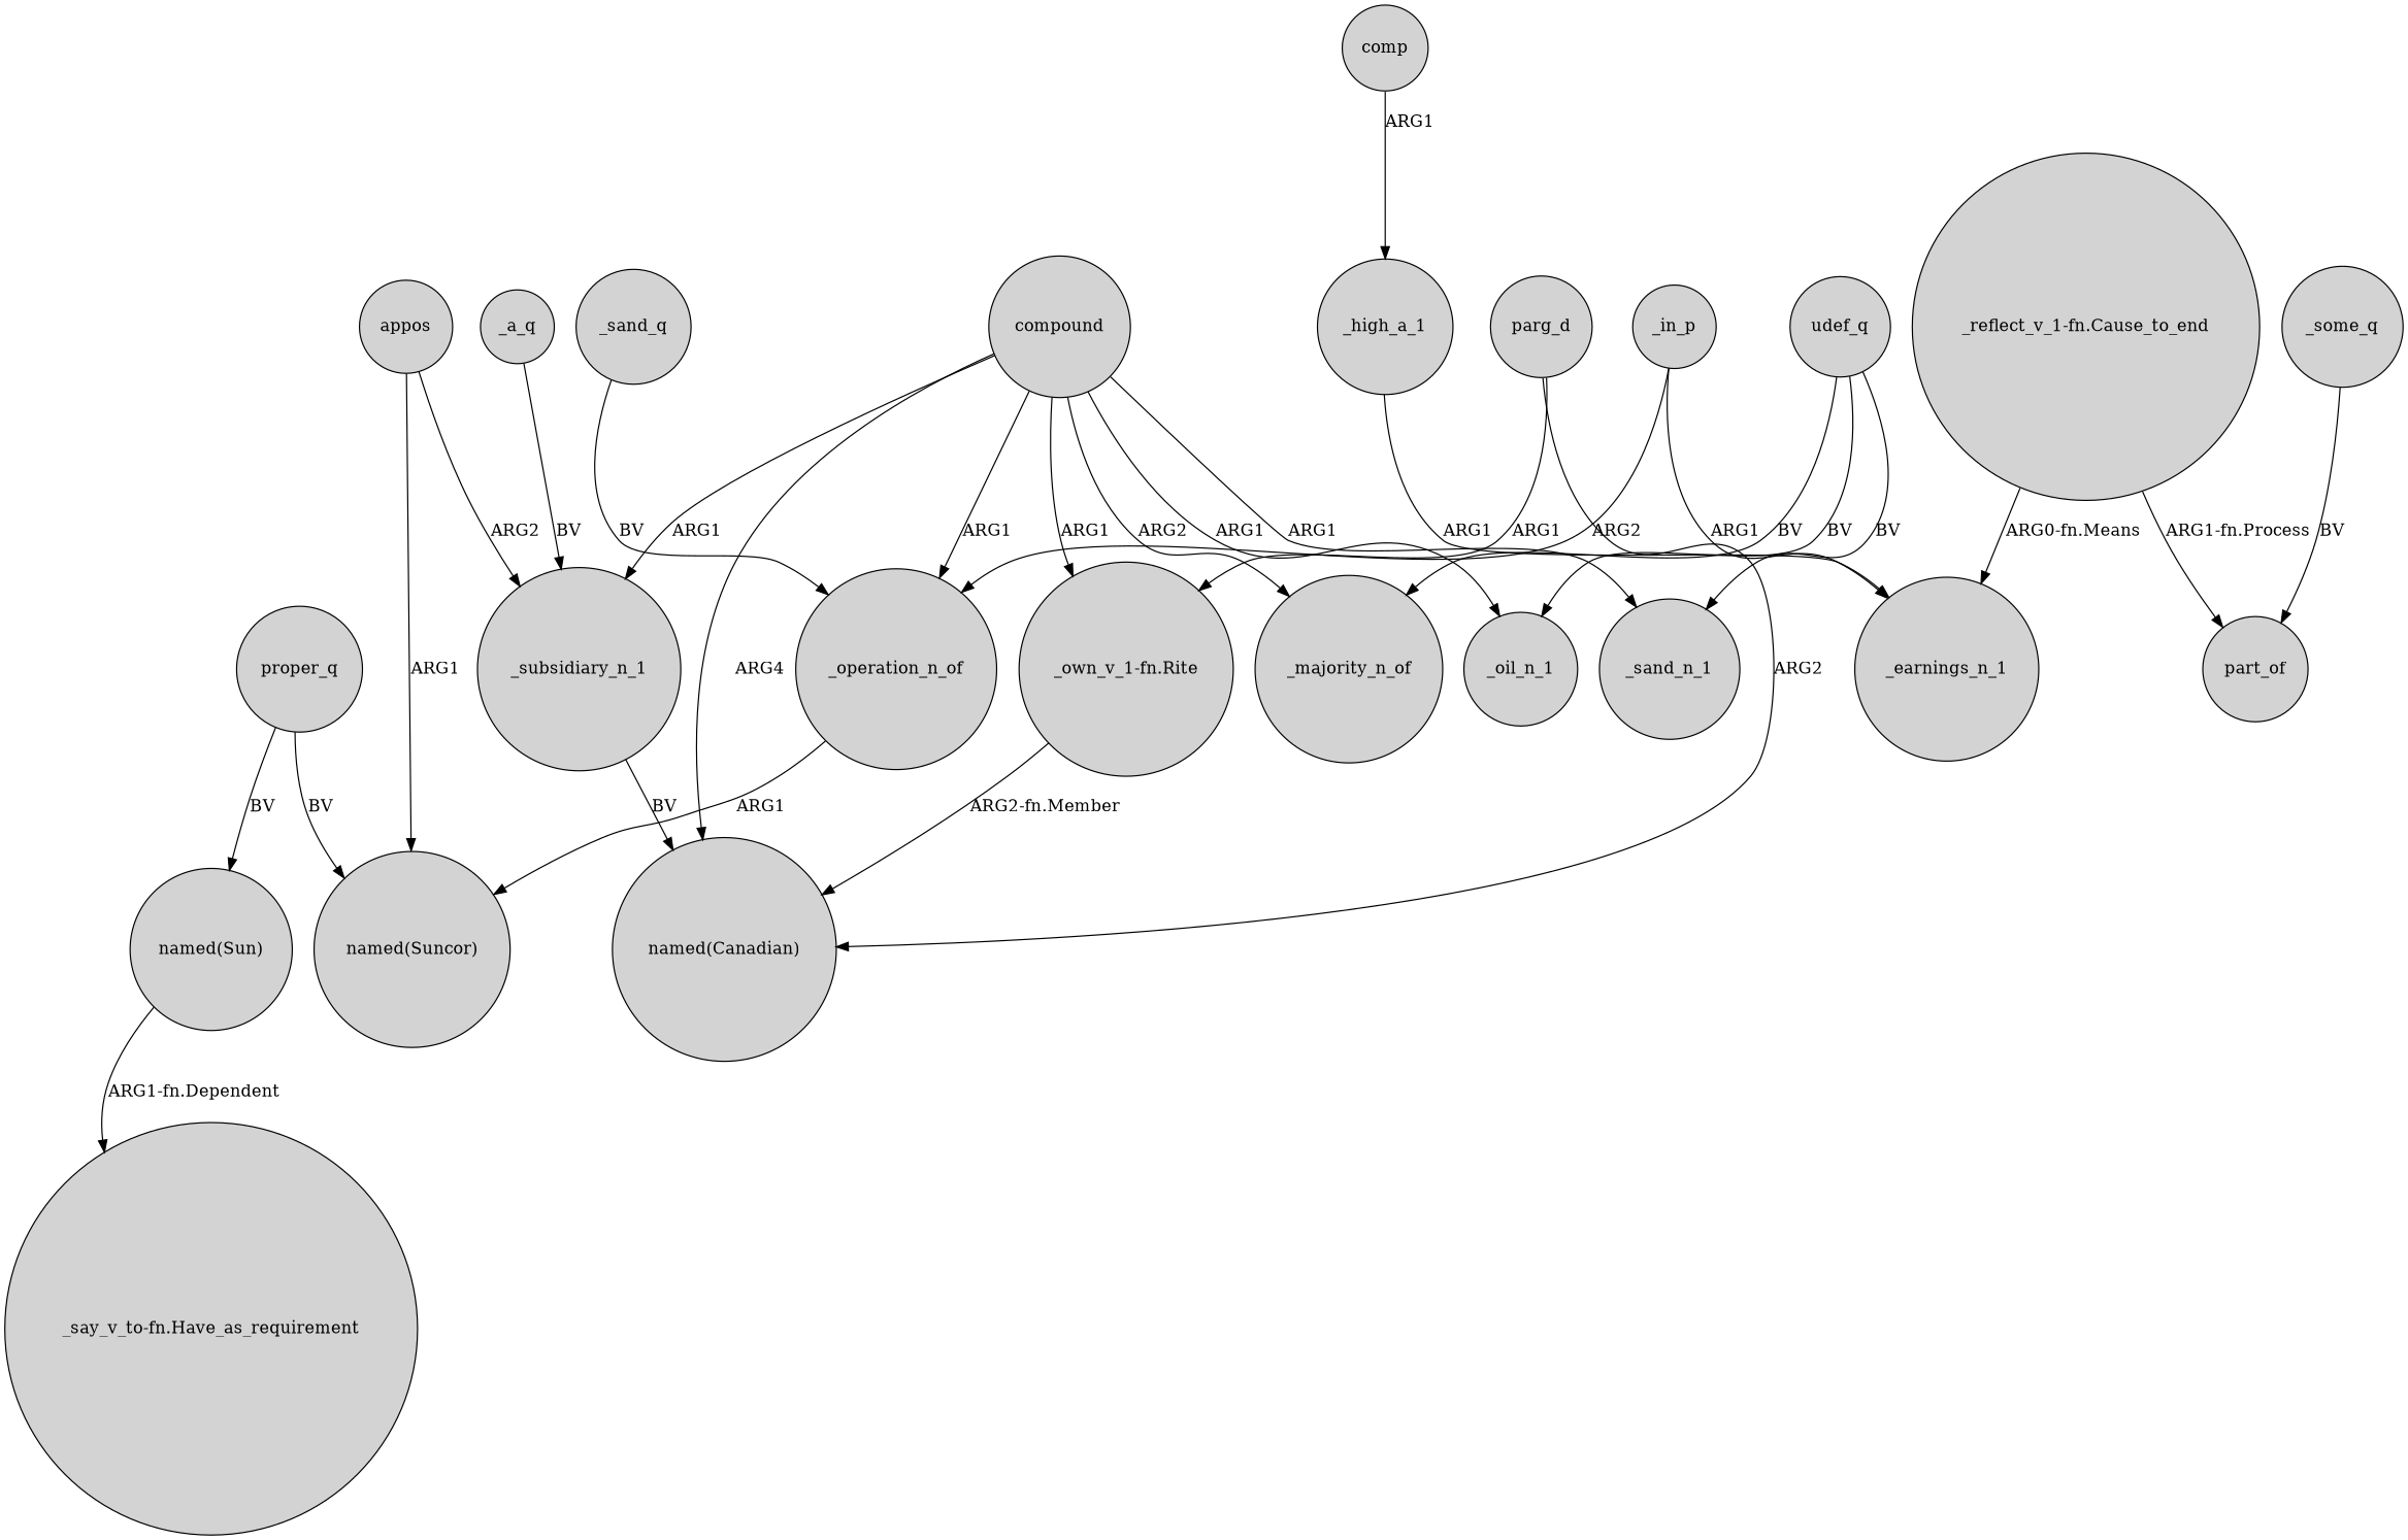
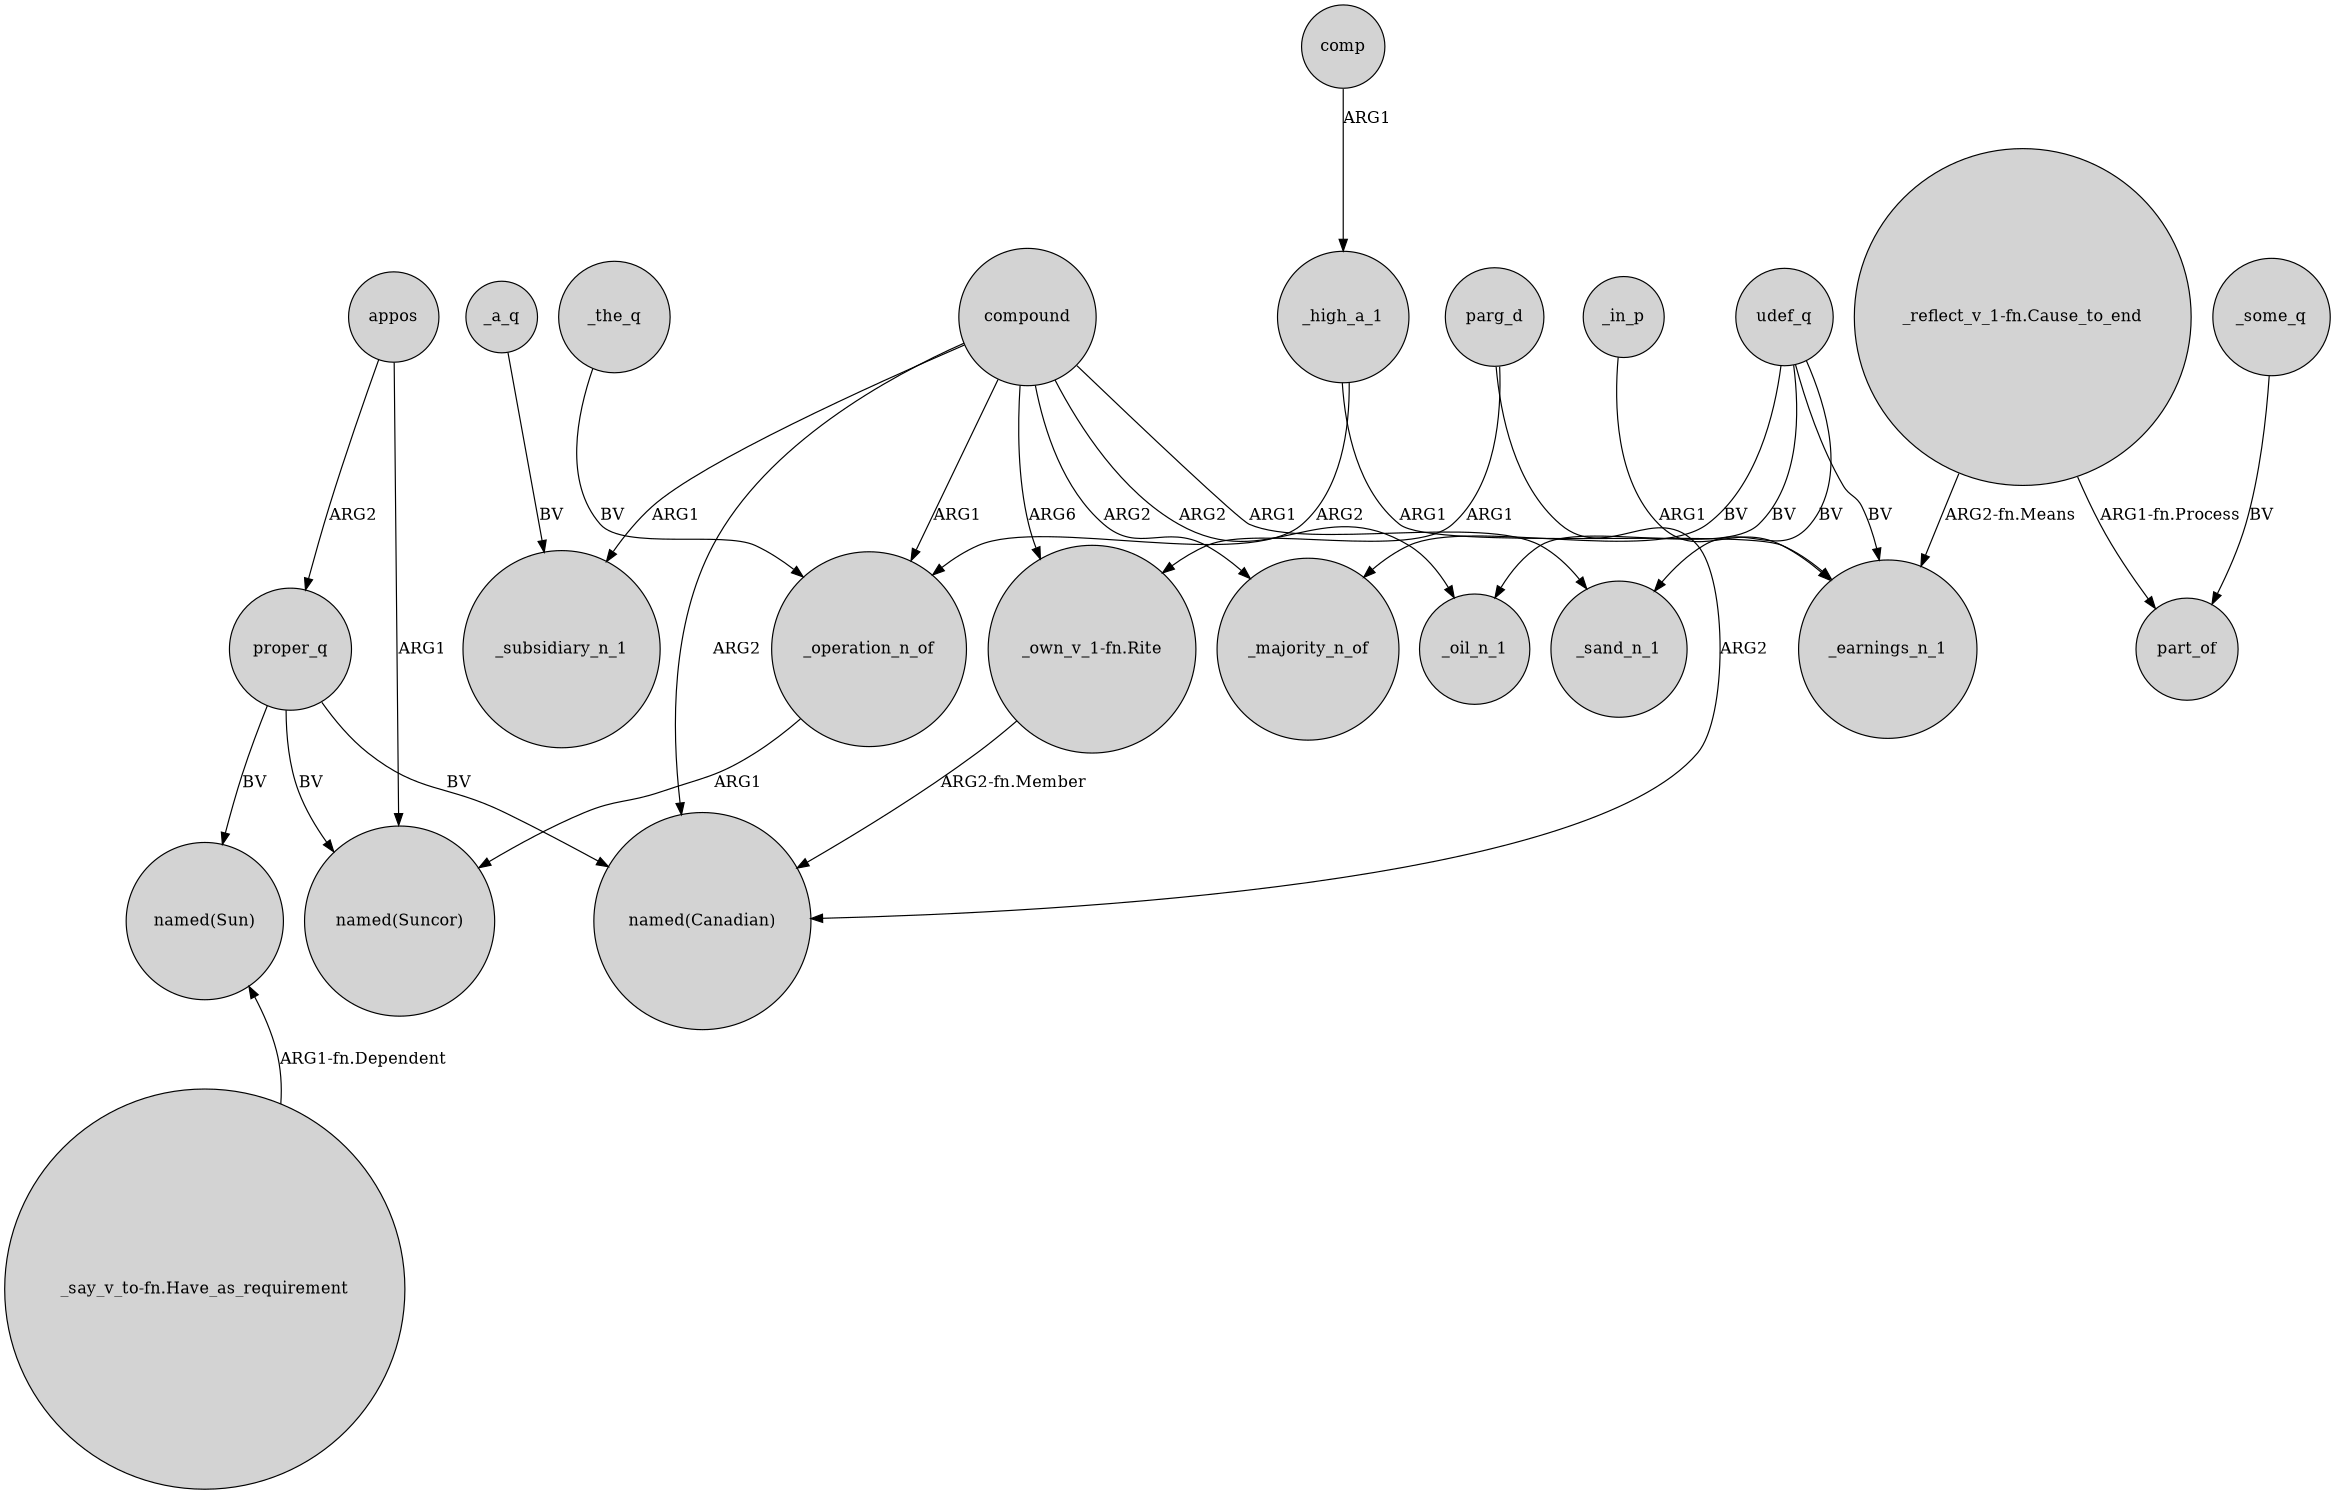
  digraph {
    node [shape=circle style=filled]
    proper_q
    "named(Canadian)"
    "named(Suncor)"
    "named(Sun)"
    _in_p
    _operation_n_of
    _earnings_n_1
    "_reflect_v_1-fn.Cause_to_end"
    part_of
    _a_q
    _subsidiary_n_1
    appos
    "_say_v_to-fn.Have_as_requirement"
    udef_q
    _oil_n_1
    _sand_n_1
    _majority_n_of
    compound
    "_own_v_1-fn.Rite"
    _high_a_1
-   _the_q [label=_sand_q]
+   _the_q
    parg_d
    comp
    _some_q
-   _subsidiary_n_1 -> "named(Canadian)" [label=BV]
+   proper_q -> "named(Canadian)" [label=BV]
    proper_q -> "named(Suncor)" [label=BV]
    proper_q -> "named(Sun)" [label=BV]
-   _in_p -> _operation_n_of [label=ARG2]
+   _high_a_1 -> _operation_n_of [label=ARG2]
    _in_p -> _earnings_n_1 [label=ARG1]
    _operation_n_of -> "named(Suncor)" [label=ARG1]
-   "_reflect_v_1-fn.Cause_to_end" -> _earnings_n_1 [label="ARG0-fn.Means"]
+   "_reflect_v_1-fn.Cause_to_end" -> _earnings_n_1 [label="ARG2-fn.Means"]
    "_reflect_v_1-fn.Cause_to_end" -> part_of [label="ARG1-fn.Process"]
    _a_q -> _subsidiary_n_1 [label=BV]
    appos -> "named(Suncor)" [label=ARG1]
-   appos -> _subsidiary_n_1 [label=ARG2]
-   "named(Sun)" -> "_say_v_to-fn.Have_as_requirement" [label="ARG1-fn.Dependent"]
+   appos -> proper_q [label=ARG2]
+   "_say_v_to-fn.Have_as_requirement" -> "named(Sun)" [label="ARG1-fn.Dependent"]
+   udef_q -> _earnings_n_1 [label=BV]
    udef_q -> _oil_n_1 [label=BV]
    udef_q -> _sand_n_1 [label=BV]
    udef_q -> _majority_n_of [label=BV]
-   compound -> "named(Canadian)" [label=ARG4]
+   compound -> "named(Canadian)" [label=ARG2]
    compound -> _operation_n_of [label=ARG1]
    compound -> _subsidiary_n_1 [label=ARG1]
-   compound -> _oil_n_1 [label=ARG1]
+   compound -> _oil_n_1 [label=ARG2]
    compound -> _sand_n_1 [label=ARG1]
    compound -> _majority_n_of [label=ARG2]
-   compound -> "_own_v_1-fn.Rite" [label=ARG1]
+   compound -> "_own_v_1-fn.Rite" [label=ARG6]
    "_own_v_1-fn.Rite" -> "named(Canadian)" [label="ARG2-fn.Member"]
    _high_a_1 -> _earnings_n_1 [label=ARG1]
    _the_q -> _operation_n_of [label=BV]
    parg_d -> "named(Canadian)" [label=ARG2]
    parg_d -> "_own_v_1-fn.Rite" [label=ARG1]
    comp -> _high_a_1 [label=ARG1]
    _some_q -> part_of [label=BV]
  }
